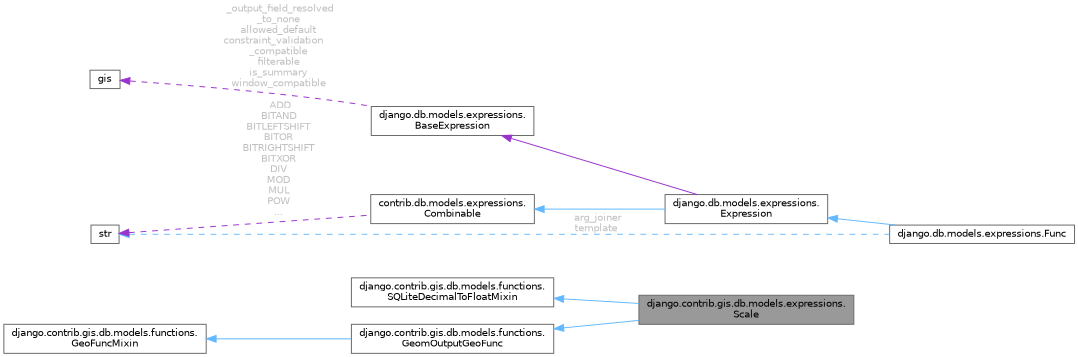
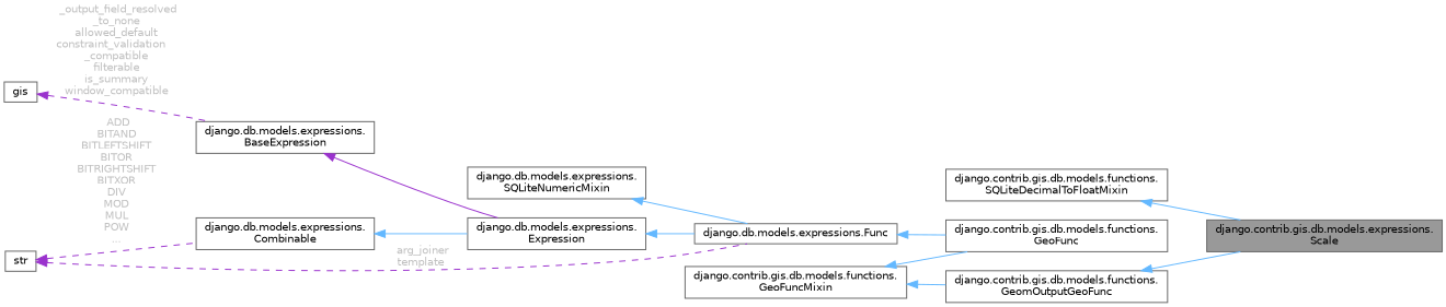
  digraph {
    rankdir=LR
    node [color=gray40 fillcolor=white fontname=Helvetica fontsize=10 shape=box style=filled]
    edge [color=steelblue1 dir=back fontname=Helvetica fontsize=10 labelfontname=Helvetica labelfontsize=10 style=solid]
    n1 [fillcolor=grey60 fontcolor=black height=0.2 label="django.contrib.gis.db.models.expressions.\lScale" width=0.4]
    n2 [height=0.2 label="django.contrib.gis.db.models.functions.\lSQLiteDecimalToFloatMixin" width=0.4]
    n3 [height=0.2 label="django.contrib.gis.db.models.functions.\lGeomOutputGeoFunc" width=0.4]
+   n4 [height=0.2 label="django.contrib.gis.db.models.functions.\lGeoFunc" width=0.4]
    n5 [height=0.2 label="django.contrib.gis.db.models.functions.\lGeoFuncMixin" width=0.4]
    n6 [height=0.2 label="django.db.models.expressions.Func" width=0.4]
+   n7 [height=0.2 label="django.db.models.expressions.\lSQLiteNumericMixin" width=0.4]
    n8 [height=0.2 label="django.db.models.expressions.\lExpression" width=0.4]
    n9 [height=0.2 label="django.db.models.expressions.\lBaseExpression" width=0.4]
    n10 [height=0.2 label=gis width=0.4]
-   n11 [height=0.2 label="contrib.db.models.expressions.\lCombinable" width=0.4]
+   n11 [height=0.2 label="django.db.models.expressions.\lCombinable" width=0.4]
    n12 [height=0.2 label=str width=0.4]
    n2 -> n1
    n3 -> n1
    n5 -> n3
+   n5 -> n4
+   n6 -> n4
+   n7 -> n6
    n8 -> n6
    n9 -> n8 [color=darkorchid3]
    n10 -> n9 [color=darkorchid3 fontcolor=grey label=" _output_field_resolved\l_to_none\nallowed_default\nconstraint_validation\l_compatible\nfilterable\nis_summary\nwindow_compatible" style=dashed]
    n11 -> n8
-   n12 -> n6 [fontcolor=grey label=" arg_joiner\ntemplate" style=dashed]
+   n12 -> n6 [color=darkorchid3 fontcolor=grey label=" arg_joiner\ntemplate" style=dashed]
    n12 -> n11 [color=darkorchid3 fontcolor=grey label=" ADD\nBITAND\nBITLEFTSHIFT\nBITOR\nBITRIGHTSHIFT\nBITXOR\nDIV\nMOD\nMUL\nPOW\n..." style=dashed]
  }
